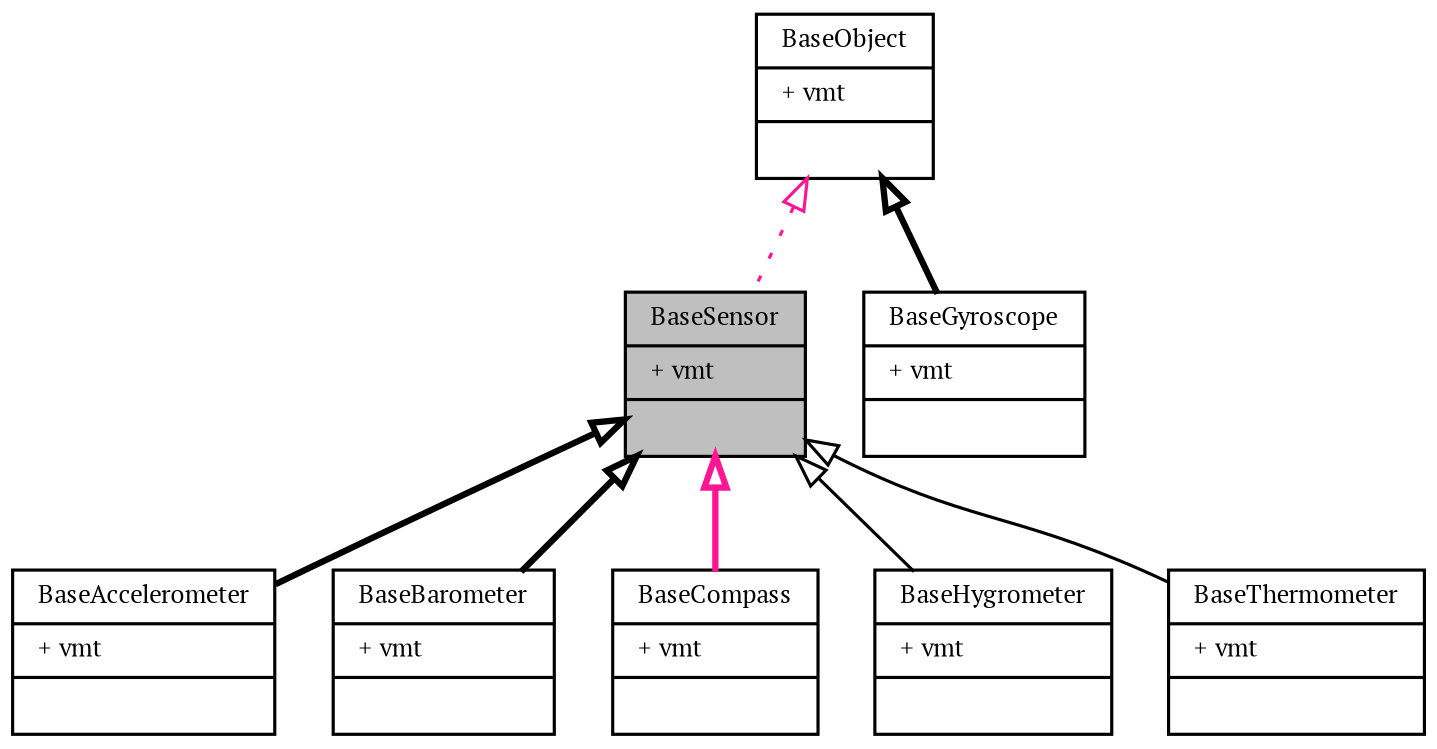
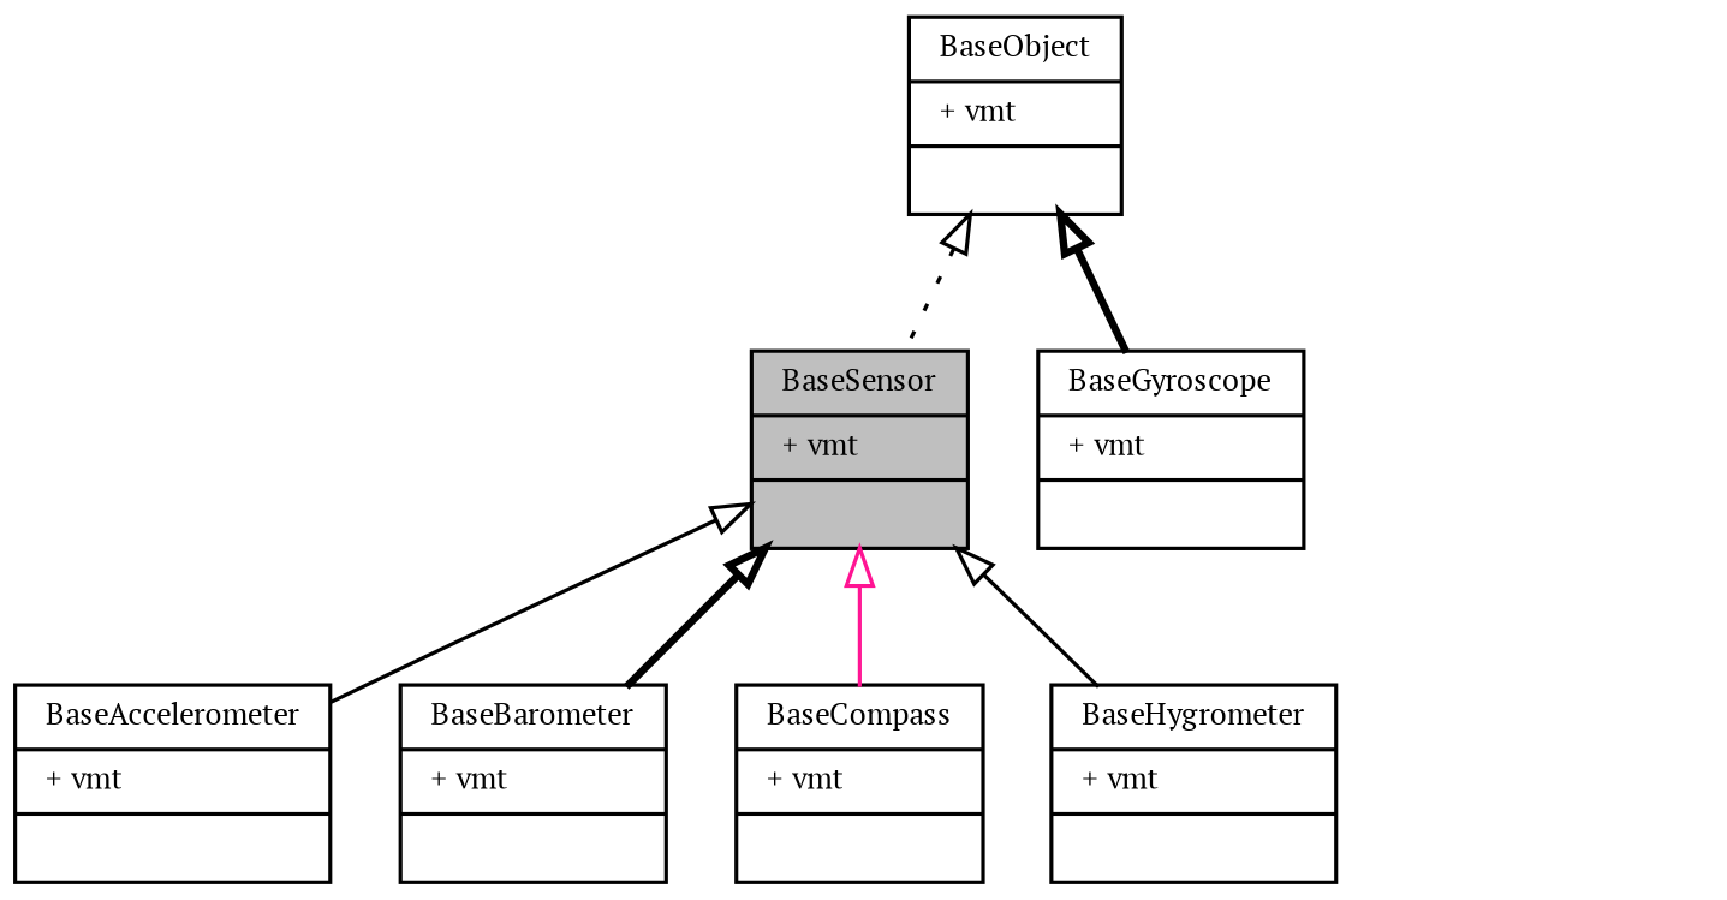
  digraph {
    fontname="PT Serif"
    node [color=black fontname="PT Serif" fontsize=8 shape=record]
    edge [arrowtail=onormal color=black dir=back fontname="PT Serif" fontsize=8 labelfontname=Helvetica labelfontsize=8 style=bold]
    n1 [fillcolor=grey75 fontcolor=black height=0.2 label="{BaseSensor\n|+ vmt\l|}" style=filled width=0.4]
    n2 [height=0.2 label="{BaseAccelerometer\n|+ vmt\l|}" width=0.4]
    n3 [height=0.2 label="{BaseBarometer\n|+ vmt\l|}" width=0.4]
    n4 [height=0.2 label="{BaseCompass\n|+ vmt\l|}" width=0.4]
    n5 [height=0.2 label="{BaseHygrometer\n|+ vmt\l|}" width=0.4]
-   n6 [height=0.2 label="{BaseThermometer\n|+ vmt\l|}" width=0.4]
    n7 [height=0.2 label="{BaseGyroscope\n|+ vmt\l|}" width=0.4]
    n8 [height=0.2 label="{BaseObject\n|+ vmt\l|}" width=0.4]
-   n1 -> n2
+   n1 -> n2 [style=solid]
    n1 -> n3
-   n1 -> n4 [color=deeppink]
+   n1 -> n4 [color=deeppink style=solid]
    n1 -> n5 [style=solid]
-   n1 -> n6 [style=solid]
-   n8 -> n1 [color=deeppink style=dotted]
+   n8 -> n1 [style=dotted]
    n8 -> n7
  }
